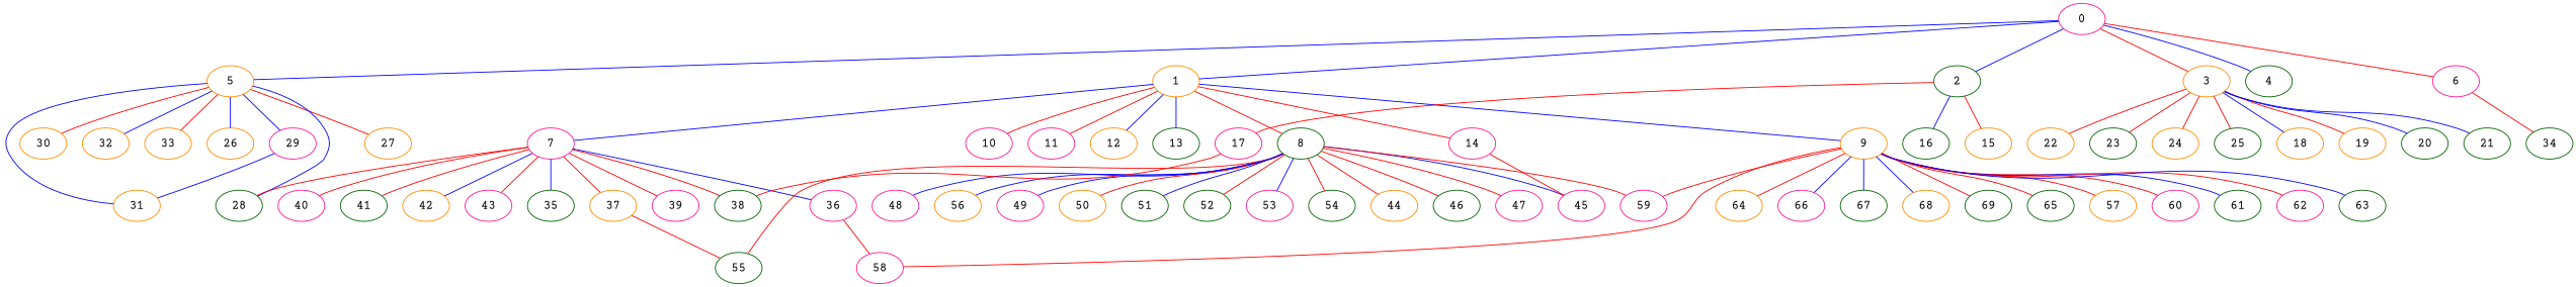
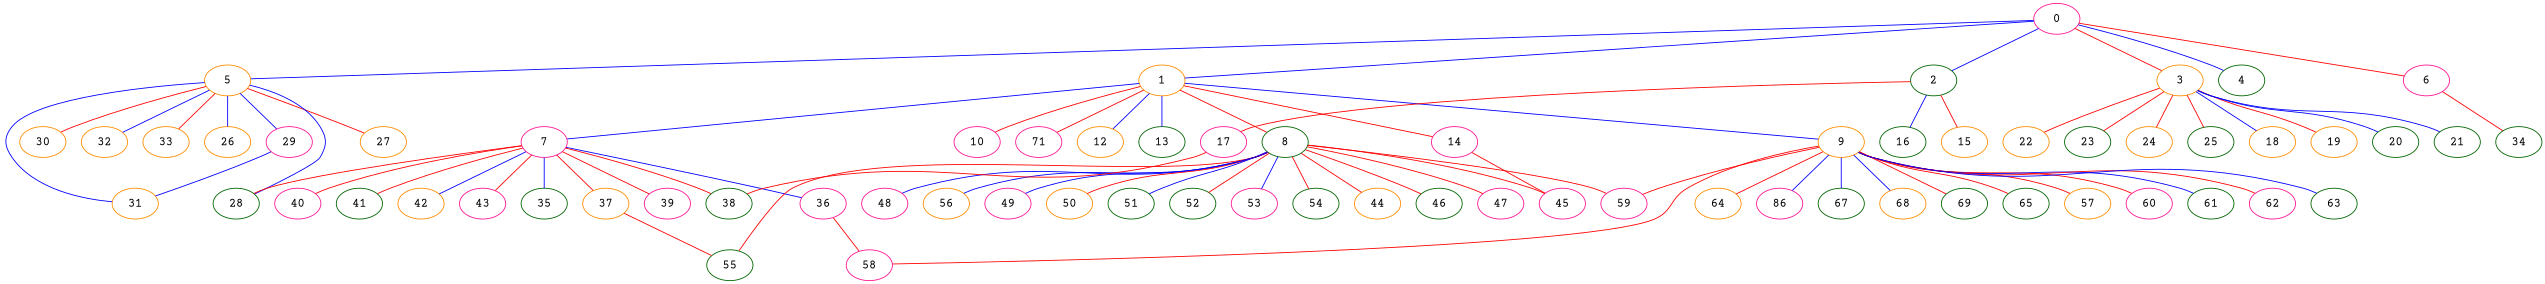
  graph {
    fontname="Courier Prime"
    node [color=darkorange fontname="Courier Prime"]
    edge [color=red fontname="Courier Prime"]
    0 [color=deeppink]
    1
    2 [color=darkgreen]
    3
    4 [color=darkgreen]
    5
    6 [color=deeppink]
    7 [color=deeppink]
    8 [color=darkgreen]
    9
    10 [color=deeppink]
-   11 [color=deeppink]
+   11 [color=deeppink label=71]
    12
    13 [color=darkgreen]
    14 [color=deeppink]
    16 [color=darkgreen]
    17 [color=deeppink]
    15
    18
    19
    20 [color=darkgreen]
    21 [color=darkgreen]
    22
    23 [color=darkgreen]
    24
    25 [color=darkgreen]
    32
    33
    26
    27
    28 [color=darkgreen]
    29 [color=deeppink]
    30
    31
    34 [color=darkgreen]
    35 [color=darkgreen]
    36 [color=deeppink]
    37
    38 [color=darkgreen]
    39 [color=deeppink]
    40 [color=deeppink]
    41 [color=darkgreen]
    42
    43 [color=deeppink]
    44
    45 [color=deeppink]
    46 [color=darkgreen]
    47 [color=deeppink]
    48 [color=deeppink]
    49 [color=deeppink]
    50
    51 [color=darkgreen]
    52 [color=darkgreen]
    53 [color=deeppink]
    54 [color=darkgreen]
    55 [color=darkgreen]
    56
    59 [color=deeppink]
    64
-   66 [color=deeppink]
+   66 [color=deeppink label=86]
    67 [color=darkgreen]
    68
    69 [color=darkgreen]
    65 [color=darkgreen]
    57
    58 [color=deeppink]
    60 [color=deeppink]
    61 [color=darkgreen]
    62 [color=deeppink]
    63 [color=darkgreen]
    0 -- 1 [color=blue]
    0 -- 2 [color=blue]
    0 -- 3
    0 -- 4 [color=blue]
    0 -- 5 [color=blue]
    0 -- 6
    1 -- 7 [color=blue]
    1 -- 8
    1 -- 9 [color=blue]
    1 -- 10
    1 -- 11
    1 -- 12 [color=blue]
    1 -- 13 [color=blue]
    1 -- 14
    2 -- 16 [color=blue]
    2 -- 17
    2 -- 15
    3 -- 18 [color=blue]
    3 -- 19
    3 -- 20 [color=blue]
    3 -- 21 [color=blue]
    3 -- 22
    3 -- 23
    3 -- 24
    3 -- 25
    5 -- 32 [color=blue]
    5 -- 33
    5 -- 26 [color=blue]
    5 -- 27
    5 -- 28 [color=blue]
    5 -- 29 [color=blue]
    5 -- 30
    5 -- 31 [color=blue]
    6 -- 34
    7 -- 28
    7 -- 35 [color=blue]
    7 -- 36 [color=blue]
    7 -- 37
    7 -- 38
    7 -- 39
    7 -- 40
    7 -- 41
    7 -- 42 [color=blue]
    7 -- 43
    8 -- 44
-   8 -- 45 [color=blue]
+   8 -- 45
    8 -- 46
    8 -- 47
    8 -- 48 [color=blue]
    8 -- 49 [color=blue]
    8 -- 50
    8 -- 51 [color=blue]
    8 -- 52
    8 -- 53 [color=blue]
    8 -- 54
    8 -- 55
    8 -- 56 [color=blue]
    8 -- 59
    9 -- 59
    9 -- 64
    9 -- 66 [color=blue]
    9 -- 67 [color=blue]
    9 -- 68 [color=blue]
    9 -- 69
    9 -- 65
    9 -- 57
    9 -- 58
    9 -- 60
    9 -- 61 [color=blue]
    9 -- 62
    9 -- 63 [color=blue]
    14 -- 45
    17 -- 38
    29 -- 31 [color=blue]
    36 -- 58
    37 -- 55
  }
